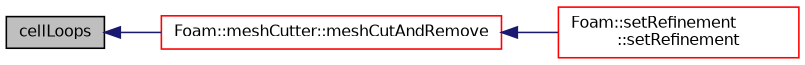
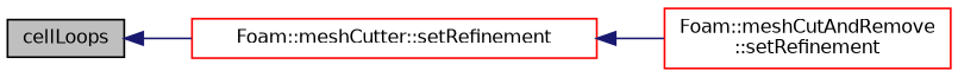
  digraph {
    rankdir=LR
    node [color=red fontname=Helvetica fontsize=10 shape=record]
    edge [color=midnightblue dir=back fontname=Helvetica fontsize=10 labelfontname=Helvetica labelfontsize=10 style=solid]
    n1 [color=black fillcolor=grey75 fontcolor=black height=0.2 label=cellLoops style=filled width=0.4]
-   n2 [height=0.2 label="Foam::meshCutter::meshCutAndRemove" width=0.4]
-   n3 [height=0.2 label="Foam::setRefinement\l::setRefinement" width=0.4]
+   n2 [height=0.2 label="Foam::meshCutter::setRefinement" width=0.4]
+   n3 [height=0.2 label="Foam::meshCutAndRemove\l::setRefinement" width=0.4]
    n1 -> n2
    n2 -> n3
  }
